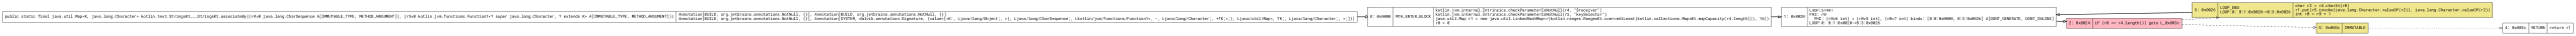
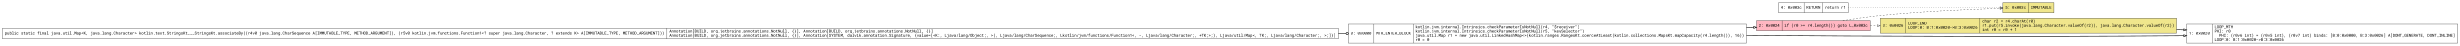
  digraph {
    fontname="Roboto Mono"
    rankdir=LR
    node [fillcolor=white fontname="Roboto Mono" shape=record style=filled]
    edge [arrowhead=onormal fontname="Roboto Mono" style=bold]
    n1 [label="{0\:\ 0x0000|MTH_ENTER_BLOCK\l|kotlin.jvm.internal.Intrinsics.checkParameterIsNotNull(r4, \"$receiver\")\lkotlin.jvm.internal.Intrinsics.checkParameterIsNotNull(r5, \"keySelector\")\ljava.util.Map r1 = new java.util.LinkedHashMap\<\>(kotlin.ranges.RangesKt.coerceAtLeast(kotlin.collections.MapsKt.mapCapacity(r4.length()), 16))\lr0 = 0\l}"]
-   n2 [label="{1\:\ 0x0020|LOOP_START\lPHI: r0 \l  PHI: (r0v6 int) = (r0v5 int), (r0v7 int) binds: [B:0:0x0000, B:3:0x0026] A[DONT_GENERATE, DONT_INLINE]\lLOOP:0: B:1:0x0020\-\>B:3:0x0026\l}"]
+   n2 [label="{1\:\ 0x0020|LOOP_MTH\lPHI: r0 \l  PHI: (r0v6 int) = (r0v5 int), (r0v7 int) binds: [B:0:0x0000, B:3:0x0026] A[DONT_GENERATE, DONT_INLINE]\lLOOP:0: B:1:0x0020\-\>B:3:0x0026\l}"]
    n3 [fillcolor=lightpink label="{2\:\ 0x0024|if (r0 \>= r4.length()) goto L_0x003c\l}"]
    n4 [fillcolor=khaki label="{3\:\ 0x0026|LOOP_END\lLOOP:0: B:1:0x0020\-\>B:3:0x0026\l|char r2 = r4.charAt(r0)\lr1.put(r5.invoke(java.lang.Character.valueOf(r2)), java.lang.Character.valueOf(r2))\lint r0 = r0 + 1\l}"]
    n5 [fillcolor=khaki label="{5\:\ 0x003c|IMMUTABLE\l}"]
    n6 [label="{4\:\ 0x003c|RETURN\l|return r1\l}"]
    n7 [label="{public static final java.util.Map\<K, java.lang.Character\> kotlin.text.StringsKt___StringsKt.associateBy((r4v0 java.lang.CharSequence A[IMMUTABLE_TYPE, METHOD_ARGUMENT]), (r5v0 kotlin.jvm.functions.Function1\<? super java.lang.Character, ? extends K\> A[IMMUTABLE_TYPE, METHOD_ARGUMENT]))  | Annotation[BUILD, org.jetbrains.annotations.NotNull, \{\}], Annotation[BUILD, org.jetbrains.annotations.NotNull, \{\}]\lAnnotation[BUILD, org.jetbrains.annotations.NotNull, \{\}], Annotation[SYSTEM, dalvik.annotation.Signature, \{value=[\<K:, Ljava\/lang\/Object;, \>(, Ljava\/lang\/CharSequence;, Lkotlin\/jvm\/functions\/Function1\<, \-, Ljava\/lang\/Character;, +TK;\>;), Ljava\/util\/Map\<, TK;, Ljava\/lang\/Character;, \>;]\}]\l}"]
    n1 -> n2
-   n2 -> n3
+   n1 -> n3
    n3 -> n4 [style=dashed]
    n3 -> n5 [style=dashed]
    n4 -> n2
-   n5 -> n6 [style=dotted]
+   n6 -> n5 [style=dotted]
    n7 -> n1 [arrowhead=odot]
  }
